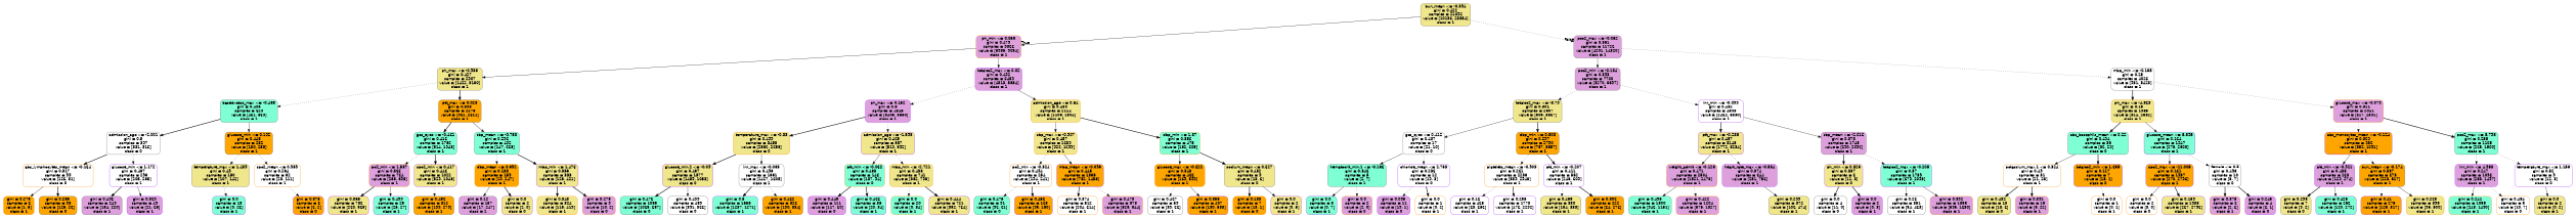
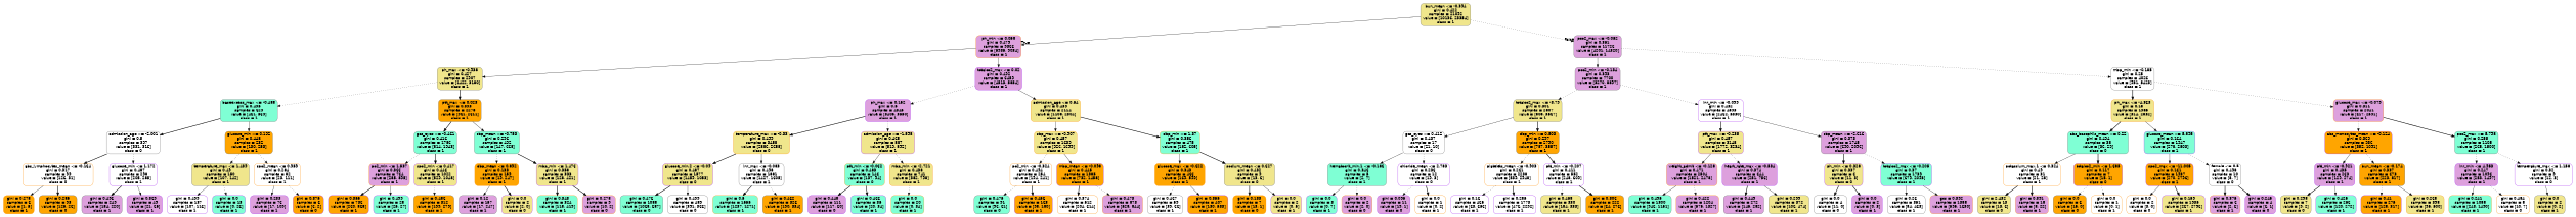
  digraph {
    node [color=purple fillcolor=khaki fontname=helvetica shape=box style="filled, rounded"]
    edge [fontname=helvetica style=bold]
    n1 [color=gray40 label="bun_mean <= -0.394\ngini = 0.422\nsamples = 21092\nvalue = [10136, 23354]\nclass = 1"]
    n2 [color=darkorange fillcolor=plum label="ph_min <= 0.058\ngini = 0.479\nsamples = 9366\nvalue = [5935, 9034]\nclass = 1"]
    n3 [color=gray40 fillcolor=plum label="pco2_max <= -0.052\ngini = 0.351\nsamples = 11726\nvalue = [4201, 14320]\nclass = 1"]
    n4 [color=gray40 label="ph_max <= -0.938\ngini = 0.427\nsamples = 2907\nvalue = [1422, 3180]\nclass = 1"]
    n5 [fillcolor=plum label="totalco2_max <= 0.02\ngini = 0.492\nsamples = 6459\nvalue = [4513, 5854]\nclass = 1"]
    n6 [color=gray40 fillcolor=plum label="pco2_min <= -0.134\ngini = 0.393\nsamples = 7700\nvalue = [3270, 8897]\nclass = 1"]
    n7 [color=gray40 fillcolor=white label="mbp_min <= -0.185\ngini = 0.25\nsamples = 4026\nvalue = [931, 5423]\nclass = 1"]
    n8 [color=gray40 fillcolor=aquamarine label="baseexcess_max <= -0.488\ngini = 0.495\nsamples = 629\nvalue = [461, 569]\nclass = 1"]
    n9 [color=gray40 fillcolor=orange label="ptt_max <= 0.023\ngini = 0.393\nsamples = 2278\nvalue = [961, 2611]\nclass = 1"]
    n10 [fillcolor=plum label="ph_max <= 0.152\ngini = 0.5\nsamples = 4345\nvalue = [3405, 3550]\nclass = 1"]
    n11 [color=darkorange label="admission_age <= 0.54\ngini = 0.439\nsamples = 2114\nvalue = [1108, 2304]\nclass = 1"]
    n12 [color=gray40 fillcolor=white label="admission_age <= -2.001\ngini = 0.5\nsamples = 397\nvalue = [331, 316]\nclass = 0"]
    n13 [color=gray40 fillcolor=orange label="glucose_min <= 0.192\ngini = 0.448\nsamples = 232\nvalue = [130, 253]\nclass = 1"]
    n14 [color=gray40 fillcolor=aquamarine label="gcs_eyes <= -0.461\ngini = 0.416\nsamples = 1786\nvalue = [814, 1943]\nclass = 1"]
    n15 [color=gray40 fillcolor=aquamarine label="sbp_mean <= -0.753\ngini = 0.296\nsamples = 492\nvalue = [147, 668]\nclass = 1"]
    n16 [color=darkorange fillcolor=white label="abs_lymphocytes_mean <= -0.164\ngini = 0.317\nsamples = 99\nvalue = [126, 31]\nclass = 0"]
    n17 [fillcolor=white label="glucose_min <= 1.172\ngini = 0.487\nsamples = 298\nvalue = [205, 285]\nclass = 1"]
    n18 [color=gray40 label="temperature_max <= 1.439\ngini = 0.49\nsamples = 150\nvalue = [107, 142]\nclass = 1"]
    n19 [color=darkorange fillcolor=white label="spo2_mean <= 0.959\ngini = 0.284\nsamples = 82\nvalue = [23, 111]\nclass = 1"]
    n20 [color=darkorange fillcolor=orange label="gini = 0.278\nsamples = 6\nvalue = [1, 5]\nclass = 1"]
    n21 [color=gray40 fillcolor=orange label="gini = 0.285\nsamples = 93\nvalue = [125, 26]\nclass = 0"]
    n22 [color=gray40 fillcolor=plum label="gini = 0.496\nsamples = 249\nvalue = [184, 220]\nclass = 1"]
    n23 [fillcolor=plum label="gini = 0.369\nsamples = 49\nvalue = [21, 65]\nclass = 1"]
+   n24 [fillcolor=white label="gini = 0.499\nsamples = 137\nvalue = [107, 116]\nclass = 1"]
    n25 [fillcolor=aquamarine label="gini = 0.0\nsamples = 13\nvalue = [0, 26]\nclass = 1"]
+   n26 [fillcolor=plum label="gini = 0.233\nsamples = 76\nvalue = [17, 109]\nclass = 1"]
    n27 [fillcolor=orange label="gini = 0.375\nsamples = 6\nvalue = [6, 2]\nclass = 0"]
    n28 [color=darkorange fillcolor=plum label="po2_min <= 1.537\ngini = 0.366\nsamples = 764\nvalue = [285, 895]\nclass = 1"]
    n29 [label="spo2_min <= 0.417\ngini = 0.446\nsamples = 1022\nvalue = [529, 1048]\nclass = 1"]
    n30 [color=darkorange fillcolor=orange label="dbp_mean <= 0.892\ngini = 0.133\nsamples = 159\nvalue = [19, 247]\nclass = 1"]
    n31 [label="mbp_min <= 1.476\ngini = 0.358\nsamples = 333\nvalue = [128, 421]\nclass = 1"]
-   n32 [label="gini = 0.355\nsamples = 736\nvalue = [260, 868]\nclass = 1"]
+   n32 [fillcolor=orange label="gini = 0.355\nsamples = 736\nvalue = [260, 868]\nclass = 1"]
    n33 [fillcolor=aquamarine label="gini = 0.499\nsamples = 28\nvalue = [25, 27]\nclass = 1"]
    n34 [color=gray40 fillcolor=orange label="gini = 0.486\nsamples = 312\nvalue = [199, 279]\nclass = 1"]
    n35 [color=gray40 fillcolor=plum label="gini = 0.12\nsamples = 157\nvalue = [17, 247]\nclass = 1"]
    n36 [label="gini = 0.0\nsamples = 2\nvalue = [2, 0]\nclass = 0"]
-   n37 [color=darkorange label="gini = 0.343\nsamples = 324\nvalue = [118, 419]\nclass = 1"]
+   n37 [color=darkorange fillcolor=aquamarine label="gini = 0.343\nsamples = 324\nvalue = [118, 419]\nclass = 1"]
    n38 [color=darkorange fillcolor=plum label="gini = 0.278\nsamples = 9\nvalue = [10, 2]\nclass = 0"]
    n39 [color=darkorange label="temperature_max <= -0.33\ngini = 0.499\nsamples = 3458\nvalue = [2886, 2658]\nclass = 0"]
    n40 [label="admission_age <= -1.598\ngini = 0.465\nsamples = 887\nvalue = [519, 892]\nclass = 1"]
    n41 [color=darkorange label="sbp_max <= -0.907\ngini = 0.457\nsamples = 1639\nvalue = [926, 1699]\nclass = 1"]
    n42 [color=darkorange fillcolor=aquamarine label="dbp_min <= 1.37\ngini = 0.356\nsamples = 475\nvalue = [182, 605]\nclass = 1"]
    n43 [label="glucose_min.2 <= -0.09\ngini = 0.487\nsamples = 1577\nvalue = [1459, 1053]\nclass = 0"]
    n44 [color=gray40 fillcolor=white label="inr_max <= -0.083\ngini = 0.498\nsamples = 1881\nvalue = [1427, 1605]\nclass = 1"]
    n45 [color=darkorange fillcolor=aquamarine label="ptt_min <= -0.062\ngini = 0.483\nsamples = 146\nvalue = [137, 94]\nclass = 0"]
    n46 [color=darkorange label="mbp_min <= -2.721\ngini = 0.438\nsamples = 741\nvalue = [382, 798]\nclass = 1"]
    n47 [color=gray40 fillcolor=aquamarine label="gini = 0.476\nsamples = 1088\nvalue = [1068, 687]\nclass = 0"]
    n48 [color=gray40 fillcolor=white label="gini = 0.499\nsamples = 489\nvalue = [391, 366]\nclass = 0"]
-   n49 [fillcolor=aquamarine label="gini = 0.5\nsamples = 1555\nvalue = [1237, 1271]\nclass = 1"]
+   n49 [color=darkorange fillcolor=aquamarine label="gini = 0.5\nsamples = 1555\nvalue = [1237, 1271]\nclass = 1"]
    n50 [color=gray40 fillcolor=orange label="gini = 0.462\nsamples = 326\nvalue = [190, 334]\nclass = 1"]
    n51 [fillcolor=plum label="gini = 0.448\nsamples = 111\nvalue = [117, 60]\nclass = 0"]
    n52 [fillcolor=aquamarine label="gini = 0.466\nsamples = 35\nvalue = [20, 34]\nclass = 1"]
    n53 [color=darkorange fillcolor=aquamarine label="gini = 0.0\nsamples = 20\nvalue = [0, 34]\nclass = 1"]
-   n54 [label="gini = 0.444\nsamples = 721\nvalue = [382, 764]\nclass = 1"]
    n55 [color=darkorange fillcolor=white label="po2_min <= -0.324\ngini = 0.494\nsamples = 254\nvalue = [194, 241]\nclass = 1"]
    n56 [fillcolor=orange label="mbp_mean <= -0.098\ngini = 0.445\nsamples = 1385\nvalue = [732, 1458]\nclass = 1"]
    n57 [color=darkorange fillcolor=orange label="glucose_max <= -0.622\ngini = 0.343\nsamples = 466\nvalue = [169, 599]\nclass = 1"]
    n58 [color=gray40 label="sodium_mean <= 0.627\ngini = 0.432\nsamples = 9\nvalue = [13, 6]\nclass = 0"]
    n59 [color=gray40 fillcolor=aquamarine label="gini = 0.475\nsamples = 91\nvalue = [96, 61]\nclass = 0"]
    n60 [fillcolor=orange label="gini = 0.456\nsamples = 163\nvalue = [98, 180]\nclass = 1"]
    n61 [color=darkorange fillcolor=white label="gini = 0.374\nsamples = 512\nvalue = [204, 614]\nclass = 1"]
    n62 [color=darkorange fillcolor=plum label="gini = 0.473\nsamples = 873\nvalue = [528, 844]\nclass = 1"]
    n63 [color=gray40 fillcolor=white label="gini = 0.467\nsamples = 59\nvalue = [39, 66]\nclass = 1"]
    n64 [fillcolor=orange label="gini = 0.355\nsamples = 407\nvalue = [130, 533]\nclass = 1"]
    n65 [color=darkorange fillcolor=orange label="gini = 0.133\nsamples = 7\nvalue = [13, 1]\nclass = 0"]
    n66 [label="gini = 0.0\nsamples = 2\nvalue = [0, 5]\nclass = 1"]
    n67 [color=gray40 label="totalco2_max <= -3.79\ngini = 0.301\nsamples = 2807\nvalue = [808, 3567]\nclass = 1"]
    n68 [fillcolor=white label="inr_min <= -0.099\ngini = 0.432\nsamples = 4893\nvalue = [2462, 5330]\nclass = 1"]
    n69 [color=darkorange label="ph_max <= -4.363\ngini = 0.18\nsamples = 1985\nvalue = [314, 2832]\nclass = 1"]
    n70 [color=darkorange fillcolor=plum label="glucose_max <= -0.079\ngini = 0.311\nsamples = 2041\nvalue = [617, 2591]\nclass = 1"]
    n71 [color=gray40 fillcolor=white label="gcs_eyes <= 0.412\ngini = 0.437\nsamples = 17\nvalue = [21, 10]\nclass = 0"]
    n72 [color=gray40 fillcolor=orange label="dbp_min <= 0.503\ngini = 0.297\nsamples = 2790\nvalue = [787, 3557]\nclass = 1"]
    n73 [label="ptt_max <= -0.235\ngini = 0.457\nsamples = 3148\nvalue = [1772, 3234]\nclass = 1"]
    n74 [color=gray40 fillcolor=plum label="sbp_mean <= -2.616\ngini = 0.373\nsamples = 1745\nvalue = [690, 2096]\nclass = 1"]
    n75 [color=gray40 fillcolor=aquamarine label="hematocrit_min.1 <= -0.186\ngini = 0.346\nsamples = 5\nvalue = [2, 7]\nclass = 1"]
    n76 [fillcolor=white label="chloride_mean <= 2.783\ngini = 0.236\nsamples = 12\nvalue = [19, 3]\nclass = 0"]
    n77 [color=darkorange fillcolor=white label="platelets_mean <= -0.903\ngini = 0.261\nsamples = 2238\nvalue = [539, 2948]\nclass = 1"]
    n78 [fillcolor=white label="ptt_min <= -0.207\ngini = 0.411\nsamples = 552\nvalue = [248, 609]\nclass = 1"]
    n79 [fillcolor=aquamarine label="gini = 0.0\nsamples = 3\nvalue = [0, 7]\nclass = 1"]
    n80 [color=darkorange fillcolor=plum label="gini = 0.0\nsamples = 2\nvalue = [2, 0]\nclass = 0"]
    n81 [fillcolor=plum label="gini = 0.095\nsamples = 11\nvalue = [19, 1]\nclass = 0"]
    n82 [color=darkorange fillcolor=white label="gini = 0.0\nsamples = 1\nvalue = [0, 2]\nclass = 1"]
    n83 [fillcolor=white label="gini = 0.16\nsamples = 465\nvalue = [63, 656]\nclass = 1"]
    n84 [fillcolor=white label="gini = 0.285\nsamples = 1773\nvalue = [476, 2292]\nclass = 1"]
    n85 [color=gray40 label="gini = 0.458\nsamples = 330\nvalue = [184, 333]\nclass = 1"]
    n86 [color=gray40 fillcolor=orange label="gini = 0.306\nsamples = 222\nvalue = [64, 276]\nclass = 1"]
    n87 [color=darkorange fillcolor=plum label="weight_admit <= -0.128\ngini = 0.471\nsamples = 2504\nvalue = [1521, 2478]\nclass = 1"]
    n88 [fillcolor=plum label="heart_rate_max <= -0.534\ngini = 0.374\nsamples = 644\nvalue = [251, 756]\nclass = 1"]
    n89 [label="ph_min <= 0.328\ngini = 0.337\nsamples = 6\nvalue = [11, 3]\nclass = 0"]
    n90 [fillcolor=aquamarine label="totalco2_max <= -0.205\ngini = 0.37\nsamples = 1739\nvalue = [679, 2093]\nclass = 1"]
    n91 [color=gray40 fillcolor=aquamarine label="gini = 0.495\nsamples = 1300\nvalue = [946, 1151]\nclass = 1"]
    n92 [color=darkorange fillcolor=plum label="gini = 0.422\nsamples = 1204\nvalue = [575, 1327]\nclass = 1"]
+   n93 [color=gray40 fillcolor=plum label="gini = 0.449\nsamples = 272\nvalue = [145, 282]\nclass = 1"]
    n94 [color=gray40 label="gini = 0.299\nsamples = 372\nvalue = [106, 474]\nclass = 1"]
    n95 [color=gray40 fillcolor=white label="gini = 0.0\nsamples = 4\nvalue = [11, 0]\nclass = 0"]
    n96 [fillcolor=plum label="gini = 0.0\nsamples = 2\nvalue = [0, 3]\nclass = 1"]
    n97 [color=gray40 fillcolor=white label="gini = 0.26\nsamples = 351\nvalue = [84, 463]\nclass = 1"]
-   n98 [color=darkorange fillcolor=plum label="gini = 0.392\nsamples = 1388\nvalue = [595, 1630]\nclass = 1"]
+   n98 [color=darkorange fillcolor=plum label="gcs = 0.392\nsamples = 1388\nvalue = [595, 1630]\nclass = 1"]
    n99 [color=gray40 fillcolor=aquamarine label="abs_basophils_mean <= 0.22\ngini = 0.494\nsamples = 38\nvalue = [36, 29]\nclass = 0"]
    n100 [fillcolor=aquamarine label="glucose_mean <= 5.895\ngini = 0.164\nsamples = 1947\nvalue = [278, 2803]\nclass = 1"]
    n101 [fillcolor=orange label="abs_monocytes_mean <= -0.124\ngini = 0.369\nsamples = 936\nvalue = [352, 1091]\nclass = 1"]
    n102 [color=gray40 fillcolor=aquamarine label="pco2_max <= 5.798\ngini = 0.255\nsamples = 1105\nvalue = [265, 1500]\nclass = 1"]
    n103 [color=darkorange fillcolor=white label="potassium_max.1 <= 0.324\ngini = 0.49\nsamples = 31\nvalue = [21, 28]\nclass = 1"]
    n104 [fillcolor=orange label="totalco2_min <= 1.685\ngini = 0.117\nsamples = 7\nvalue = [15, 1]\nclass = 0"]
    n105 [fillcolor=orange label="spo2_max <= -11.005\ngini = 0.161\nsamples = 1937\nvalue = [270, 2796]\nclass = 1"]
    n106 [color=gray40 fillcolor=white label="female <= 0.5\ngini = 0.498\nsamples = 10\nvalue = [8, 7]\nclass = 0"]
-   n107 [color=gray40 label="gini = 0.432\nsamples = 13\nvalue = [13, 6]\nclass = 0"]
+   n107 [color=gray40 label="gini = 2.432\nsamples = 13\nvalue = [13, 6]\nclass = 0"]
    n108 [color=darkorange fillcolor=plum label="gini = 0.391\nsamples = 18\nvalue = [8, 22]\nclass = 1"]
+   n109 [color=gray40 fillcolor=orange label="gini = 0.0\nsamples = 6\nvalue = [15, 0]\nclass = 0"]
    n110 [color=darkorange fillcolor=white label="gini = 0.0\nsamples = 1\nvalue = [0, 1]\nclass = 1"]
    n111 [color=darkorange fillcolor=white label="gini = 0.0\nsamples = 2\nvalue = [3, 0]\nclass = 0"]
    n112 [label="gini = 0.159\nsamples = 1935\nvalue = [267, 2796]\nclass = 1"]
    n113 [color=darkorange fillcolor=plum label="gini = 0.375\nsamples = 6\nvalue = [2, 6]\nclass = 1"]
    n114 [fillcolor=plum label="gini = 0.245\nsamples = 4\nvalue = [6, 1]\nclass = 0"]
    n115 [fillcolor=plum label="ptt_min <= -0.921\ngini = 0.435\nsamples = 263\nvalue = [129, 274]\nclass = 1"]
    n116 [color=gray40 fillcolor=orange label="bun_mean <= -0.174\ngini = 0.337\nsamples = 673\nvalue = [223, 817]\nclass = 1"]
    n117 [fillcolor=plum label="inr_min <= 4.953\ngini = 0.247\nsamples = 1096\nvalue = [253, 1497]\nclass = 1"]
    n118 [fillcolor=white label="temperature_max <= 1.158\ngini = 0.32\nsamples = 9\nvalue = [12, 3]\nclass = 0"]
    n119 [color=gray40 label="gini = 0.298\nsamples = 7\nvalue = [9, 2]\nclass = 0"]
    n120 [fillcolor=aquamarine label="gini = 0.425\nsamples = 256\nvalue = [120, 272]\nclass = 1"]
    n121 [fillcolor=orange label="gini = 0.41\nsamples = 275\nvalue = [128, 317]\nclass = 1"]
    n122 [color=darkorange label="gini = 0.268\nsamples = 398\nvalue = [95, 500]\nclass = 1"]
    n123 [color=darkorange fillcolor=aquamarine label="gini = 0.241\nsamples = 1088\nvalue = [243, 1490]\nclass = 1"]
    n124 [color=darkorange fillcolor=white label="gini = 0.484\nsamples = 8\nvalue = [10, 7]\nclass = 0"]
    n125 [color=gray40 label="gini = 0.0\nsamples = 2\nvalue = [0, 2]\nclass = 1"]
    n1 -> n2 [headlabel=True labelangle=45 labeldistance=2.5 style=solid]
    n1 -> n3 [headlabel=False labelangle=-45 labeldistance=2.5 style=dotted]
    n2 -> n4 [style=solid]
    n2 -> n5 [style=solid]
    n3 -> n6 [style=solid]
    n3 -> n7 [style=dotted]
    n4 -> n8 [style=dotted]
    n4 -> n9
    n5 -> n10 [style=dotted]
    n5 -> n11 [style=solid]
    n6 -> n67 [style=dotted]
    n6 -> n68 [style=dotted]
    n7 -> n69
    n7 -> n70 [style=dotted]
    n8 -> n12
    n8 -> n13 [style=solid]
    n9 -> n14
    n9 -> n15 [style=solid]
    n10 -> n39
    n10 -> n40 [style=dotted]
    n11 -> n41 [style=solid]
    n11 -> n42
    n12 -> n16
    n12 -> n17 [style=dotted]
    n13 -> n18 [style=dotted]
    n13 -> n19 [style=dotted]
    n14 -> n28 [style=dotted]
    n14 -> n29
    n15 -> n30 [style=dotted]
    n15 -> n31
    n16 -> n20 [style=solid]
    n16 -> n21
    n17 -> n22
    n17 -> n23 [style=solid]
+   n18 -> n24 [style=solid]
    n18 -> n25 [style=dotted]
+   n19 -> n26 [style=solid]
    n19 -> n27 [style=dotted]
    n28 -> n32
    n28 -> n33 [style=solid]
    n29 -> n34 [style=dotted]
    n30 -> n35 [style=solid]
    n30 -> n36
    n31 -> n37
    n31 -> n38
    n39 -> n43
    n39 -> n44 [style=solid]
    n40 -> n45 [style=solid]
    n40 -> n46 [style=dotted]
    n41 -> n55 [style=dotted]
    n41 -> n56 [style=solid]
    n42 -> n57 [style=solid]
    n42 -> n58
    n43 -> n47
    n43 -> n48 [style=solid]
    n44 -> n49
    n44 -> n50 [style=dotted]
    n45 -> n51
    n45 -> n52
    n46 -> n53 [style=dotted]
-   n46 -> n54
    n55 -> n59 [style=dotted]
    n55 -> n60
    n56 -> n61
    n56 -> n62 [style=dotted]
    n57 -> n63 [style=dotted]
    n57 -> n64 [style=solid]
    n58 -> n65
    n58 -> n66 [style=solid]
    n67 -> n71 [style=solid]
    n67 -> n72
    n68 -> n73
    n68 -> n74 [style=solid]
    n69 -> n99
    n69 -> n100 [style=solid]
    n70 -> n101 [style=dotted]
    n70 -> n102
    n71 -> n75 [style=solid]
    n71 -> n76 [style=dotted]
    n72 -> n77 [style=dotted]
    n72 -> n78
    n73 -> n87 [style=solid]
    n73 -> n88 [style=dotted]
    n74 -> n89
    n74 -> n90 [style=dotted]
    n75 -> n79 [style=solid]
    n75 -> n80 [style=dotted]
    n76 -> n81 [style=dotted]
    n76 -> n82
    n77 -> n83 [style=dotted]
    n77 -> n84
    n78 -> n85 [style=dotted]
    n78 -> n86
    n87 -> n91 [style=solid]
    n87 -> n92 [style=dotted]
+   n88 -> n93
    n88 -> n94 [style=solid]
    n89 -> n95
    n89 -> n96
    n90 -> n97 [style=solid]
    n90 -> n98 [style=solid]
    n99 -> n103 [style=solid]
    n99 -> n104
    n100 -> n105 [style=solid]
    n100 -> n106 [style=dotted]
    n101 -> n115 [style=solid]
    n101 -> n116 [style=dotted]
    n102 -> n117 [style=dotted]
    n102 -> n118 [style=dotted]
    n103 -> n107
    n103 -> n108
+   n104 -> n109 [style=dotted]
    n104 -> n110 [style=dotted]
    n105 -> n111 [style=solid]
    n105 -> n112
    n106 -> n113
    n106 -> n114
    n115 -> n119
    n115 -> n120 [style=solid]
    n116 -> n121 [style=dotted]
    n116 -> n122 [style=solid]
    n117 -> n123 [style=solid]
    n117 -> n124 [style=dotted]
    n118 -> n125 [style=solid]
  }
